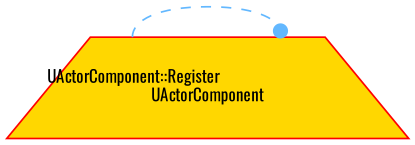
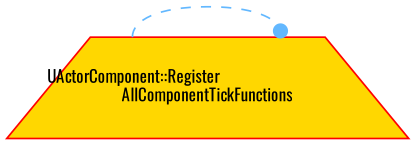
  digraph {
    rankdir=LR
    fontname=Oswald
-   n1 [color=red fillcolor=gold fontcolor=black fontname=Oswald fontsize=10 height=0.2 label="UActorComponent::Register\lUActorComponent" shape=trapezium style=filled width=0.4]
+   n1 [color=red fillcolor=gold fontcolor=black fontname=Oswald fontsize=10 height=0.2 label="UActorComponent::Register\lAllComponentTickFunctions" shape=trapezium style=filled width=0.4]
    n1 -> n1 [color=steelblue1 fontname=Oswald fontsize=10 labelfontname=Helvetica labelfontsize=10 style=dashed arrowhead=dot]
  }
